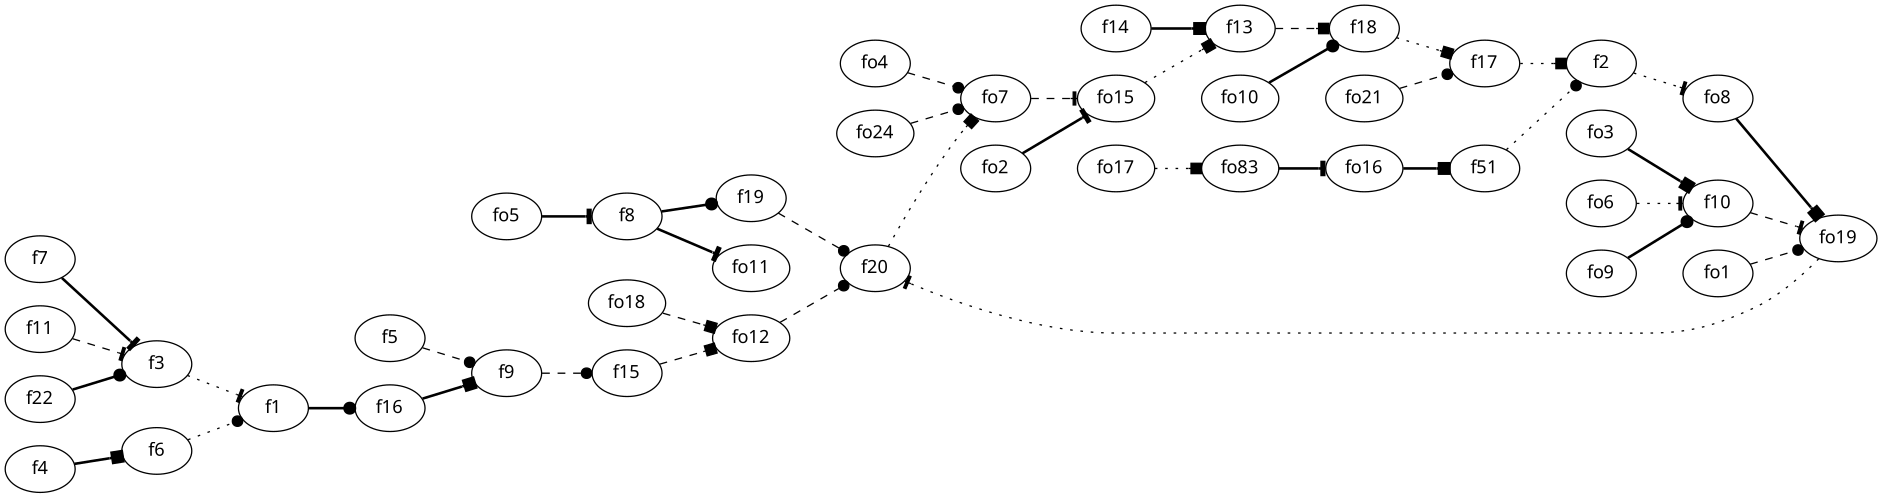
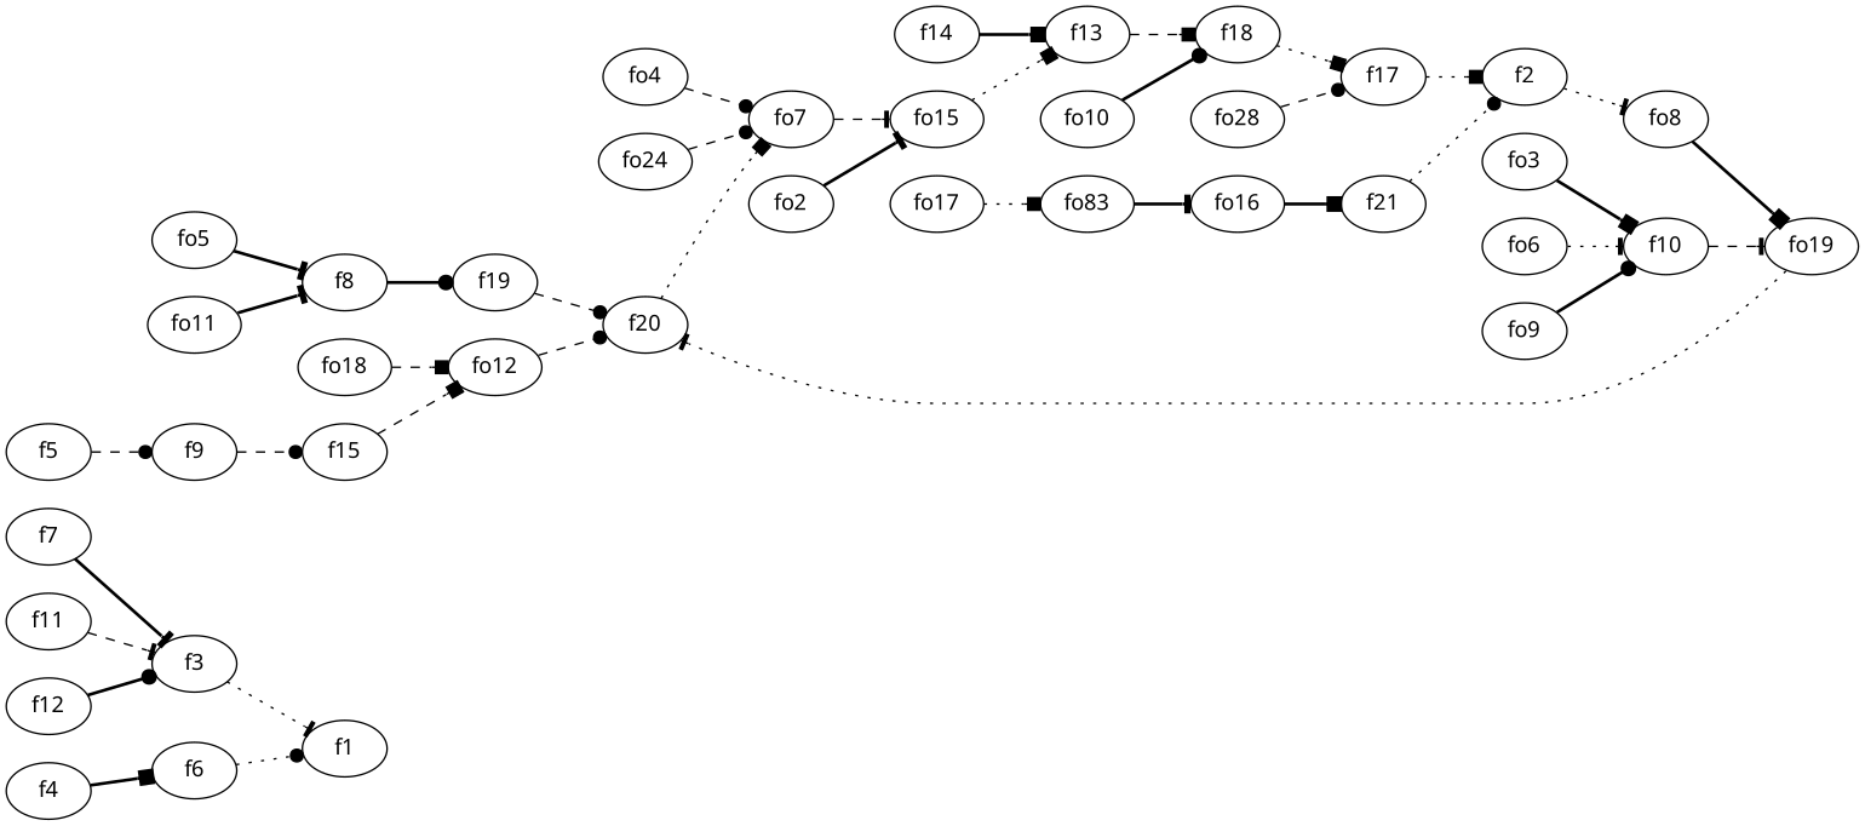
  strict digraph {
    fontname="Noto Sans"
    rankdir=LR
    node [fontname="Noto Sans"]
    edge [arrowhead=dot fontname="Noto Sans" style=bold weight=2]
    f1
-   f16
    f9
    f2
    fo8
    fo19
    f3
    f4
    f6
    f5
    f15
    f7
    f8
    f19
    f20
    fo12
    f10
    f11
-   f12 [label=f22]
+   f12
    f13
    f18
    f17
    f14
    fo7
    fo15
-   f21 [label=f51]
-   fo1
+   f21
    fo2
    fo3
    fo4
    fo5
    fo6
    fo9
    fo10
    fo11
    n36 [label=fo83]
    fo16
    n38 [label=fo24]
    fo17
    fo18
-   fo21
-   f1 -> f16
-   f16 -> f9 [arrowhead=box]
+   fo21 [label=fo28]
    f9 -> f15 [style=dashed]
    f2 -> fo8 [arrowhead=tee style=dotted]
    fo8 -> fo19 [arrowhead=box]
    fo19 -> f20 [arrowhead=tee style=dotted]
    f3 -> f1 [arrowhead=tee style=dotted]
    f4 -> f6 [arrowhead=box]
    f6 -> f1 [style=dotted]
    f5 -> f9 [style=dashed]
    f15 -> fo12 [arrowhead=box style=dashed]
    f7 -> f3 [arrowhead=tee]
    f8 -> f19
    f19 -> f20 [style=dashed]
    f20 -> fo7 [arrowhead=box style=dotted]
    fo12 -> f20 [style=dashed]
    f10 -> fo19 [arrowhead=tee style=dashed]
    f11 -> f3 [arrowhead=tee style=dashed]
    f12 -> f3
    f13 -> f18 [arrowhead=box style=dashed]
    f18 -> f17 [arrowhead=box style=dotted]
    f17 -> f2 [arrowhead=box style=dotted]
    f14 -> f13 [arrowhead=box]
    fo7 -> fo15 [arrowhead=tee style=dashed]
    fo15 -> f13 [arrowhead=box style=dotted]
    f21 -> f2 [style=dotted]
-   fo1 -> fo19 [style=dashed]
    fo2 -> fo15 [arrowhead=tee]
    fo3 -> f10 [arrowhead=box]
    fo4 -> fo7 [style=dashed]
    fo5 -> f8 [arrowhead=tee]
    fo6 -> f10 [arrowhead=tee style=dotted]
    fo9 -> f10
    fo10 -> f18
-   f8 -> fo11 [arrowhead=tee]
+   fo11 -> f8 [arrowhead=tee]
    n36 -> fo16 [arrowhead=tee]
    fo16 -> f21 [arrowhead=box]
    n38 -> fo7 [style=dashed]
    fo17 -> n36 [arrowhead=box style=dotted]
    fo18 -> fo12 [arrowhead=box style=dashed]
    fo21 -> f17 [style=dashed]
  }
